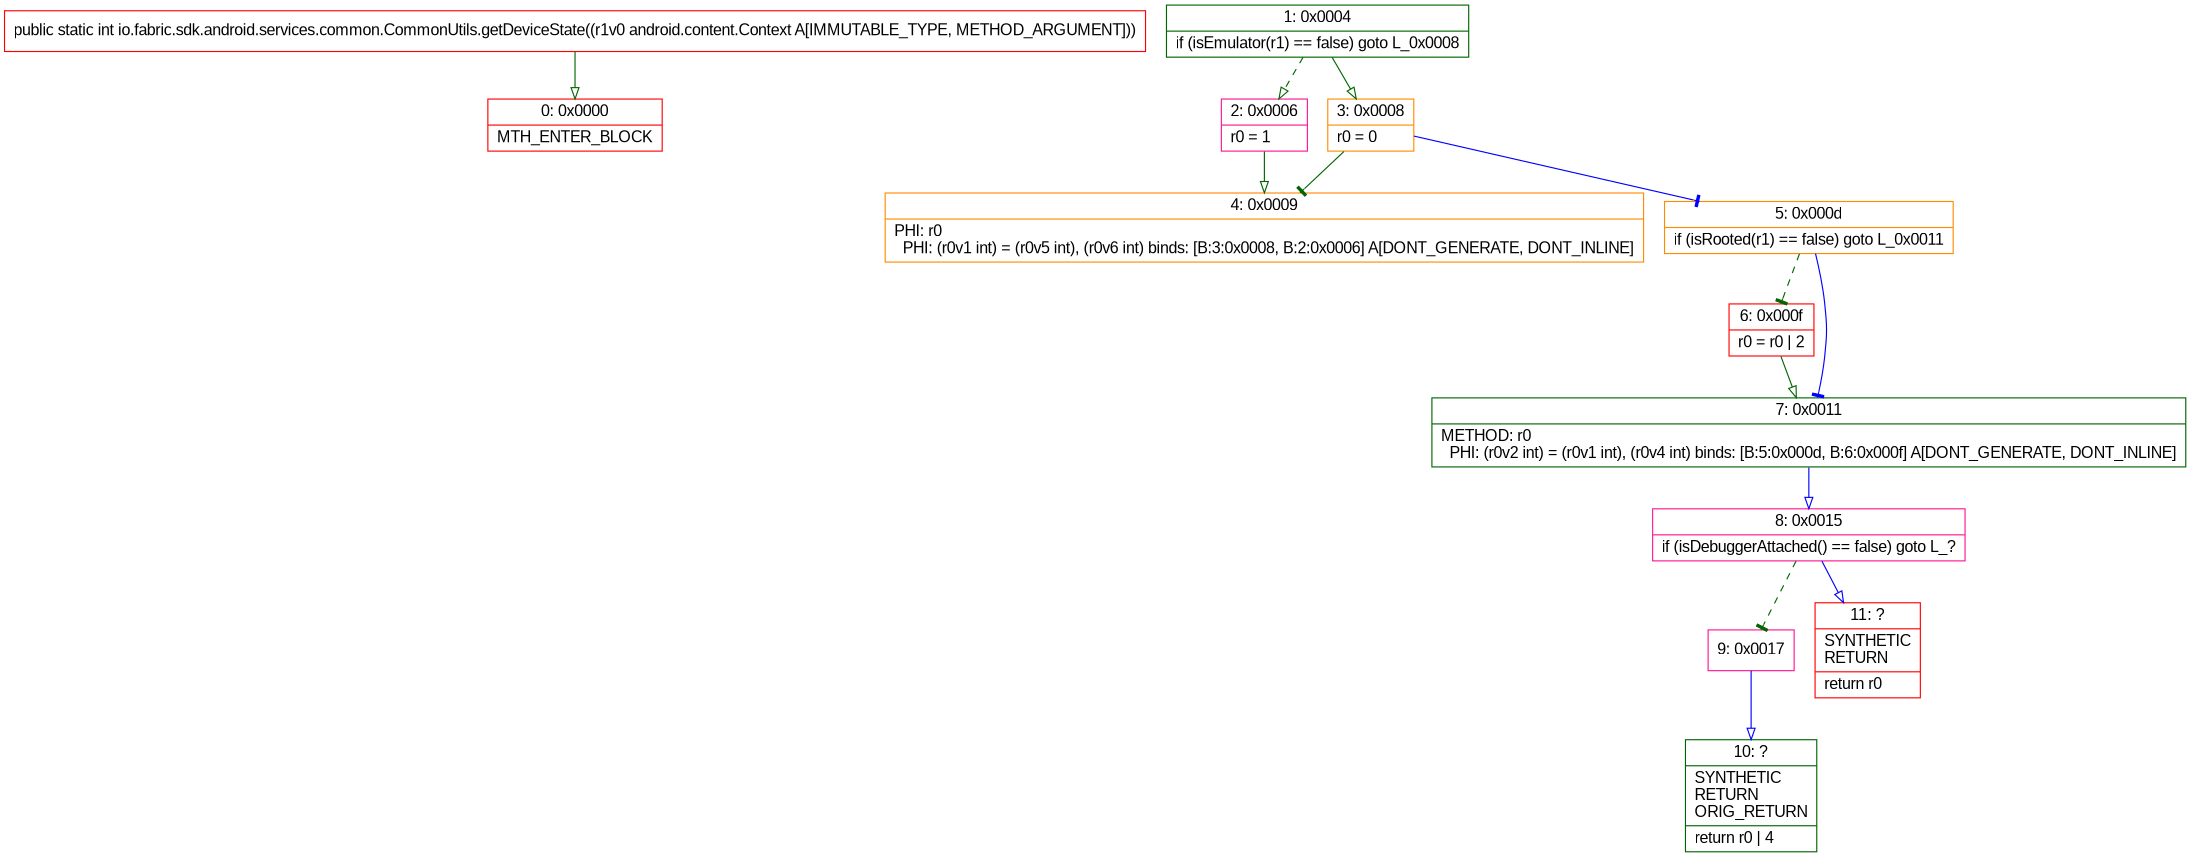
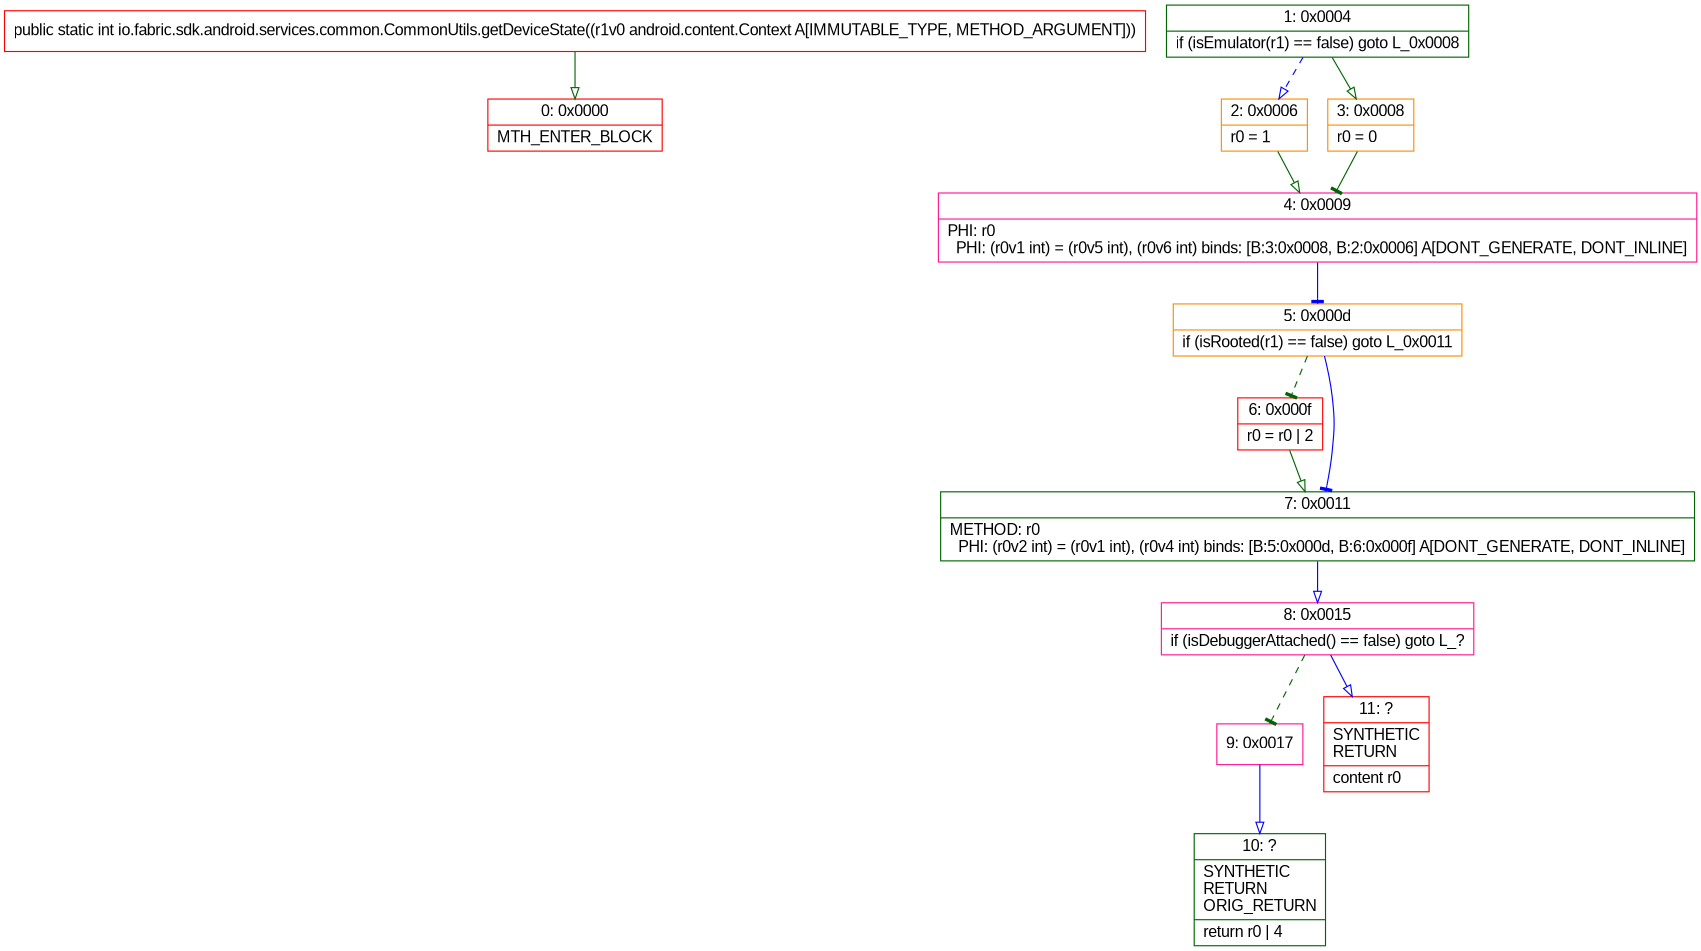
  digraph {
    fontname="Liberation Sans"
    node [color=red fontname="Liberation Sans" shape=record]
    edge [arrowhead=onormal color=darkgreen fontname="Liberation Sans"]
    n1 [label="{0\:\ 0x0000|MTH_ENTER_BLOCK\l}"]
    n2 [color=darkgreen label="{1\:\ 0x0004|if (isEmulator(r1) == false) goto L_0x0008\l}"]
-   n3 [color=deeppink label="{2\:\ 0x0006|r0 = 1\l}"]
+   n3 [color=darkorange label="{2\:\ 0x0006|r0 = 1\l}"]
    n4 [color=darkorange label="{3\:\ 0x0008|r0 = 0\l}"]
-   n5 [color=darkorange label="{4\:\ 0x0009|PHI: r0 \l  PHI: (r0v1 int) = (r0v5 int), (r0v6 int) binds: [B:3:0x0008, B:2:0x0006] A[DONT_GENERATE, DONT_INLINE]\l}"]
+   n5 [color=deeppink label="{4\:\ 0x0009|PHI: r0 \l  PHI: (r0v1 int) = (r0v5 int), (r0v6 int) binds: [B:3:0x0008, B:2:0x0006] A[DONT_GENERATE, DONT_INLINE]\l}"]
    n6 [color=darkorange label="{5\:\ 0x000d|if (isRooted(r1) == false) goto L_0x0011\l}"]
    n7 [label="{6\:\ 0x000f|r0 = r0 \| 2\l}"]
    n8 [color=darkgreen label="{7\:\ 0x0011|METHOD: r0 \l  PHI: (r0v2 int) = (r0v1 int), (r0v4 int) binds: [B:5:0x000d, B:6:0x000f] A[DONT_GENERATE, DONT_INLINE]\l}"]
    n9 [color=deeppink label="{8\:\ 0x0015|if (isDebuggerAttached() == false) goto L_?\l}"]
    n10 [color=deeppink label="{9\:\ 0x0017}"]
-   n11 [label="{11\:\ ?|SYNTHETIC\lRETURN\l|return r0\l}"]
+   n11 [label="{11\:\ ?|SYNTHETIC\lRETURN\l|content r0\l}"]
    n12 [color=darkgreen label="{10\:\ ?|SYNTHETIC\lRETURN\lORIG_RETURN\l|return r0 \| 4\l}"]
    n13 [label="{public static int io.fabric.sdk.android.services.common.CommonUtils.getDeviceState((r1v0 android.content.Context A[IMMUTABLE_TYPE, METHOD_ARGUMENT])) }"]
-   n2 -> n3 [style=dashed]
+   n2 -> n3 [color=blue style=dashed]
    n2 -> n4
    n3 -> n5
    n4 -> n5 [arrowhead=tee]
-   n4 -> n6 [arrowhead=tee color=blue]
+   n5 -> n6 [arrowhead=tee color=blue]
    n6 -> n7 [arrowhead=tee style=dashed]
    n6 -> n8 [arrowhead=tee color=blue]
    n7 -> n8
    n8 -> n9 [color=blue]
    n9 -> n10 [arrowhead=tee style=dashed]
    n9 -> n11 [color=blue]
    n10 -> n12 [color=blue]
    n13 -> n1
  }
